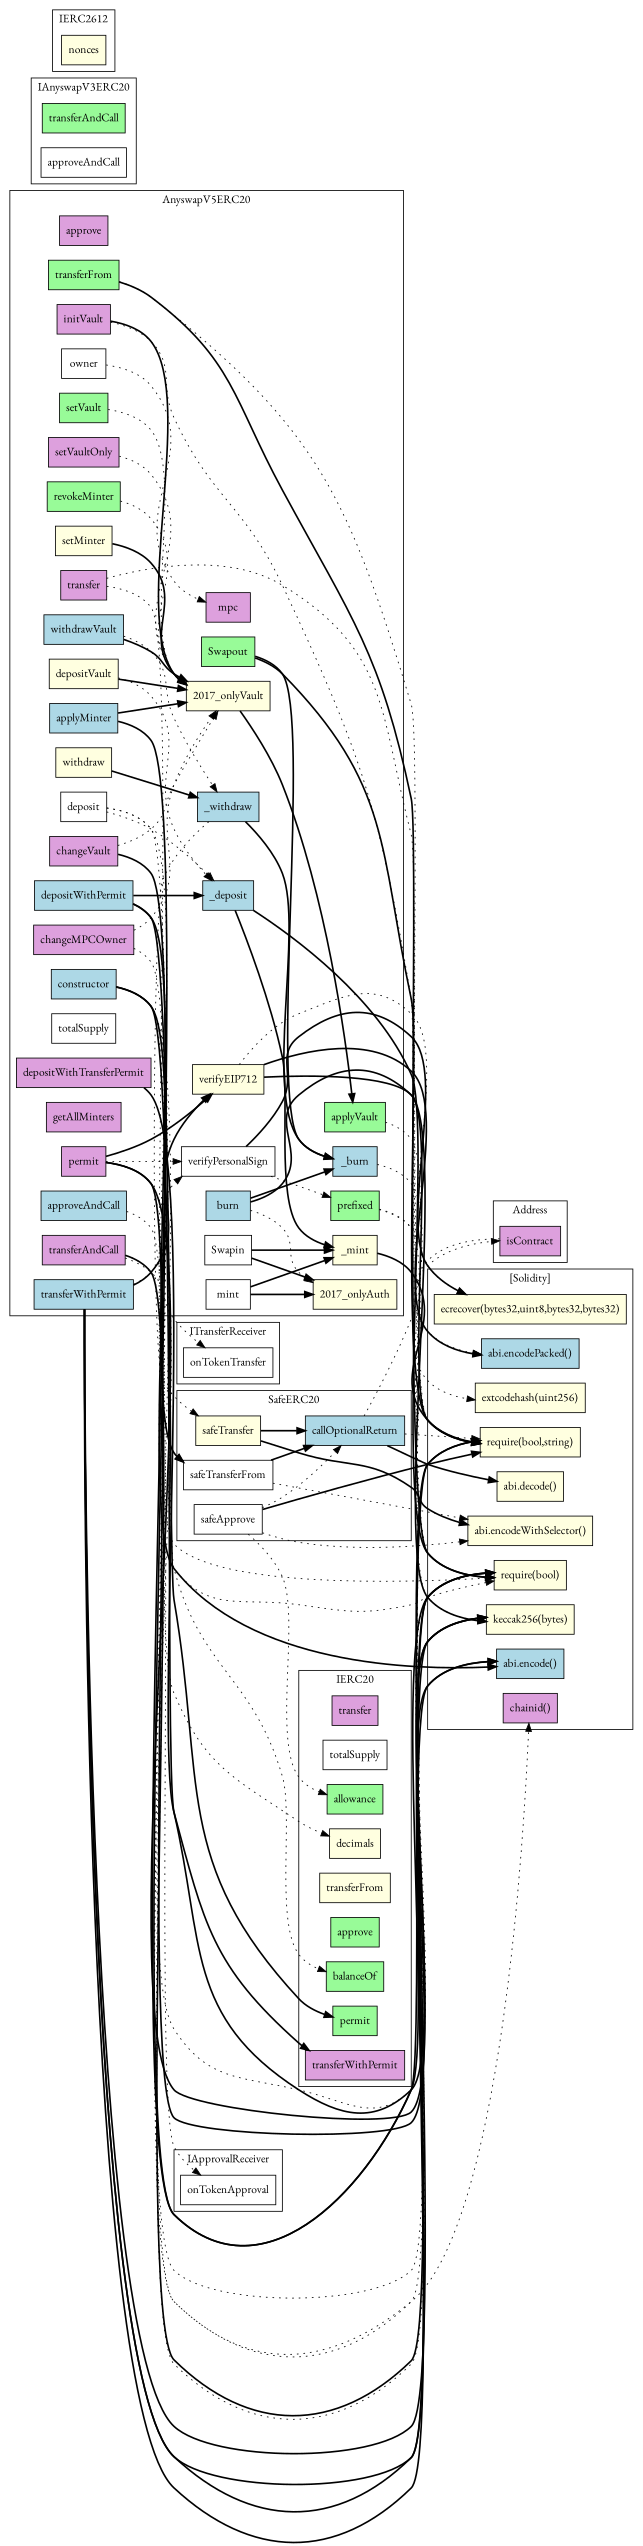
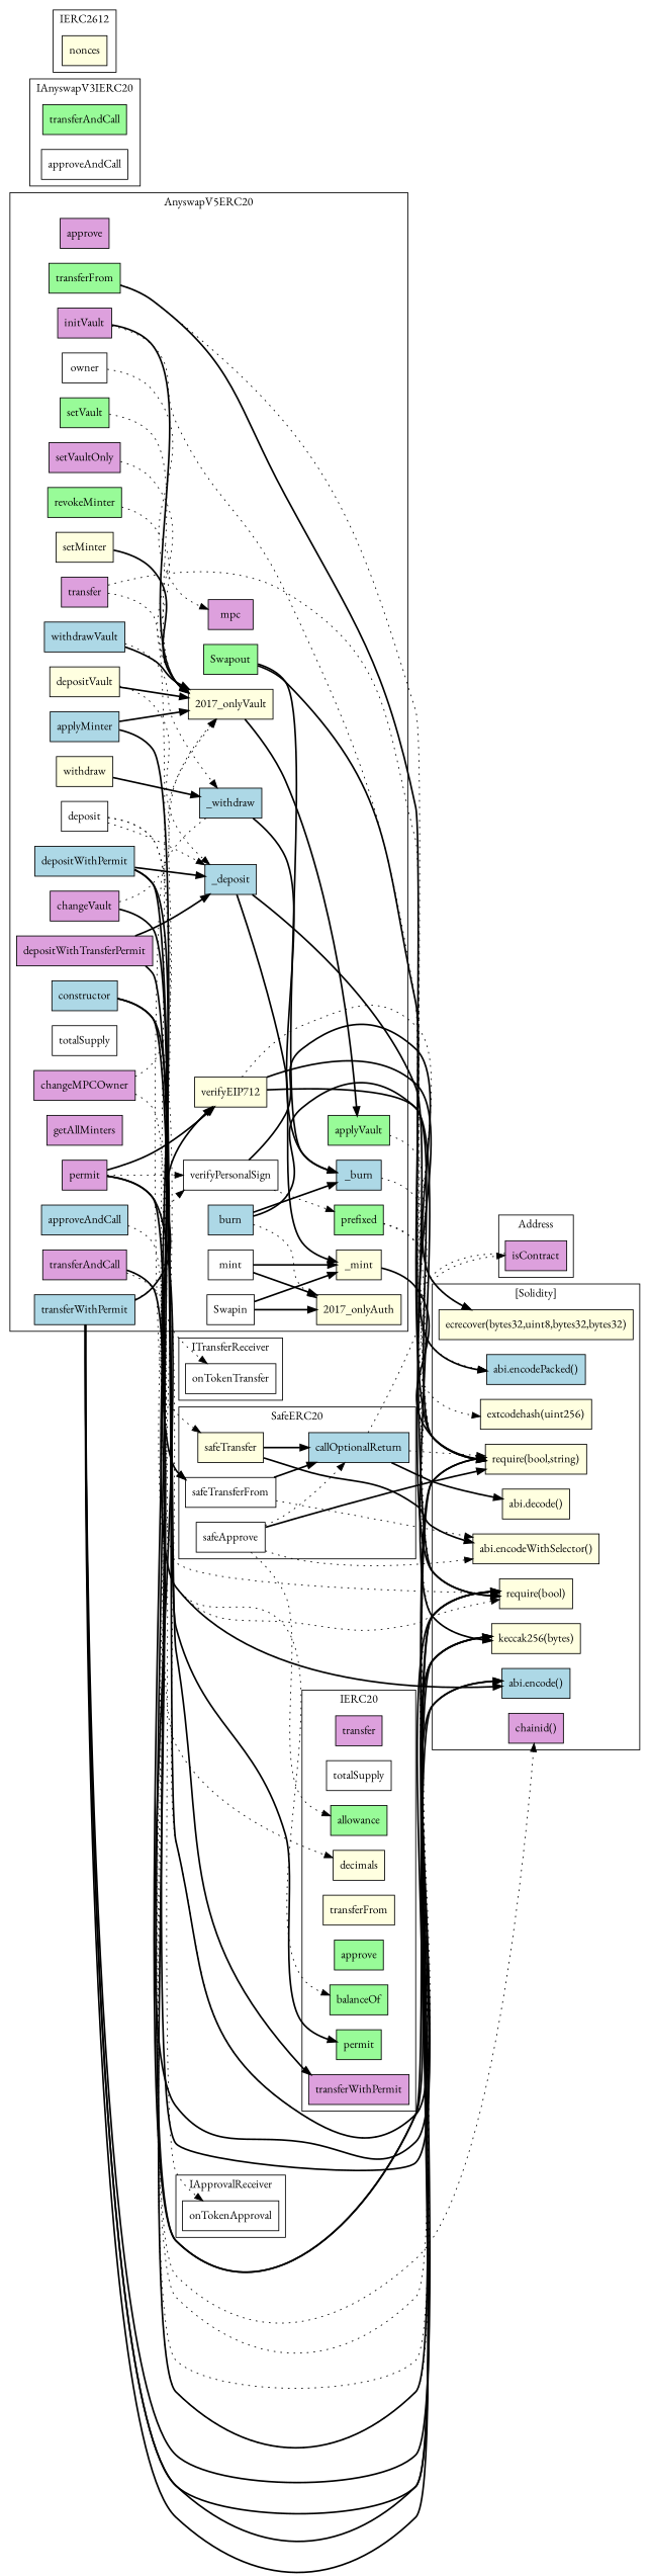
  strict digraph {
    fontname="EB Garamond"
    rankdir=LR
    node [fillcolor=lightyellow fontname="EB Garamond" shape=box style=filled]
    edge [fontname="EB Garamond" style=bold]
    n1 [fillcolor=plum label=approve]
    n2 [fillcolor=plum label=permit]
    n3 [fillcolor=white label=verifyPersonalSign]
    n4 [label=verifyEIP712]
    n5 [fillcolor=plum label=transferAndCall]
    n6 [fillcolor=palegreen label=applyVault]
    "2017_onlyVault"
    n8 [fillcolor=white label=deposit]
    n9 [fillcolor=lightblue label=_deposit]
    n10 [fillcolor=lightblue label=_burn]
    n11 [label=_mint]
    n12 [fillcolor=lightblue label=_withdraw]
    n13 [fillcolor=lightblue label=depositWithPermit]
    n14 [fillcolor=palegreen label=prefixed]
    n15 [fillcolor=lightblue label=applyMinter]
    n16 [fillcolor=palegreen label=Swapout]
    n17 [fillcolor=plum label=changeVault]
    n18 [fillcolor=plum label=changeMPCOwner]
    n19 [fillcolor=lightblue label=transferWithPermit]
    n20 [label=withdraw]
    n21 [label=setMinter]
    n22 [fillcolor=lightblue label=burn]
    "2017_onlyAuth"
    n24 [fillcolor=lightblue label=approveAndCall]
    n25 [fillcolor=palegreen label=setVault]
    n26 [fillcolor=plum label=setVaultOnly]
    n27 [fillcolor=plum label=depositWithTransferPermit]
    n28 [fillcolor=white label=mint]
    n29 [fillcolor=palegreen label=transferFrom]
    n30 [fillcolor=plum label=transfer]
    n31 [fillcolor=white label=Swapin]
    n32 [label=depositVault]
    n33 [fillcolor=white label=totalSupply]
    n34 [fillcolor=palegreen label=revokeMinter]
    n35 [fillcolor=plum label=getAllMinters]
    n36 [fillcolor=white label=owner]
    n37 [fillcolor=plum label=mpc]
    n38 [fillcolor=lightblue label=withdrawVault]
    n39 [fillcolor=plum label=initVault]
    n40 [fillcolor=lightblue label=constructor]
    n41 [fillcolor=white label=onTokenTransfer]
    n42 [fillcolor=plum label=isContract]
    n43 [fillcolor=plum label=transfer]
    n44 [fillcolor=white label=totalSupply]
    n45 [label=decimals]
    n46 [fillcolor=plum label=transferWithPermit]
    n47 [label=transferFrom]
    n48 [fillcolor=palegreen label=approve]
    n49 [fillcolor=palegreen label=permit]
    n50 [fillcolor=palegreen label=balanceOf]
    n51 [fillcolor=palegreen label=allowance]
    n52 [fillcolor=white label=onTokenApproval]
    n53 [fillcolor=palegreen label=transferAndCall]
    n54 [fillcolor=white label=approveAndCall]
    n55 [label=nonces]
    n56 [fillcolor=white label=safeTransferFrom]
    n57 [fillcolor=lightblue label=callOptionalReturn]
    n58 [label=safeTransfer]
    n59 [fillcolor=white label=safeApprove]
    "keccak256(bytes)"
    "abi.encode()" [fillcolor=lightblue]
    "require(bool)"
    "require(bool,string)"
    "abi.encodePacked()" [fillcolor=lightblue]
    "ecrecover(bytes32,uint8,bytes32,bytes32)"
    "chainid()" [fillcolor=plum]
    "extcodehash(uint256)"
    "abi.encodeWithSelector()"
    "abi.decode()"
    subgraph cluster_1 {
      label=AnyswapV5ERC20
      n1
      n2
      n3
      n4
      n5
      n6
      "2017_onlyVault"
      n8
      n9
      n10
      n11
      n12
      n13
      n14
      n15
      n16
      n17
      n18
      n19
      n20
      n21
      n22
      "2017_onlyAuth"
      n24
      n25
      n26
      n27
      n28
      n29
      n30
      n31
      n32
      n33
      n34
      n35
      n36
      n37
      n38
      n39
      n40
    }
    subgraph cluster_2 {
      label=ITransferReceiver
      n41
    }
    subgraph cluster_3 {
      label=Address
      n42
    }
    subgraph cluster_4 {
      label=IERC20
      n43
      n44
      n45
      n46
      n47
      n48
      n49
      n50
      n51
    }
    subgraph cluster_5 {
      label=IApprovalReceiver
      n52
    }
    subgraph cluster_6 {
-     label=IAnyswapV3ERC20
+     label=IAnyswapV3IERC20
      n53
      n54
    }
    subgraph cluster_7 {
      label=IERC2612
      n55
    }
    subgraph cluster_8 {
      label=SafeERC20
      n56
      n57
      n58
      n59
    }
    subgraph cluster_9 {
      label="[Solidity]"
      "keccak256(bytes)"
      "abi.encode()"
      "require(bool)"
      "require(bool,string)"
      "abi.encodePacked()"
      "ecrecover(bytes32,uint8,bytes32,bytes32)"
      "chainid()"
      "extcodehash(uint256)"
      "abi.encodeWithSelector()"
      "abi.decode()"
    }
    n2 -> n3 [style=dotted]
    n2 -> n4
    n2 -> "keccak256(bytes)"
    n2 -> "abi.encode()"
    n2 -> "require(bool)" [style=dotted]
    n2 -> "require(bool,string)" [style=dotted]
    n3 -> n14 [style=dotted]
    n3 -> "ecrecover(bytes32,uint8,bytes32,bytes32)"
    n4 -> "keccak256(bytes)"
    n4 -> "abi.encodePacked()"
    n4 -> "ecrecover(bytes32,uint8,bytes32,bytes32)" [style=dotted]
    n5 -> n41 [style=dotted]
    n5 -> "require(bool)"
    n5 -> "require(bool,string)" [style=dotted]
    n6 -> "require(bool)" [style=dotted]
    "2017_onlyVault" -> n6
    n8 -> n9 [style=dotted]
    n8 -> n50 [style=dotted]
    n8 -> n56 [style=dotted]
    n9 -> n11
    n9 -> "require(bool)"
    n10 -> "require(bool,string)" [style=dotted]
    n11 -> "require(bool,string)"
    n12 -> n10
    n12 -> n58 [style=dotted]
    n13 -> n9
    n13 -> n49
    n13 -> n56
    n14 -> "keccak256(bytes)" [style=dotted]
    n14 -> "abi.encodePacked()" [style=dotted]
    n15 -> "2017_onlyVault"
    n15 -> "require(bool)"
    n16 -> n10
    n16 -> "require(bool,string)"
    n17 -> "2017_onlyVault" [style=dotted]
    n17 -> "require(bool,string)"
    n18 -> "2017_onlyVault" [style=dotted]
    n18 -> "require(bool,string)" [style=dotted]
    n19 -> n3 [style=dotted]
    n19 -> n4
    n19 -> "keccak256(bytes)"
    n19 -> "abi.encode()"
    n19 -> "require(bool)"
    n19 -> "require(bool,string)"
    n20 -> n12
    n21 -> "2017_onlyVault"
    n22 -> n10
    n22 -> "2017_onlyAuth" [style=dotted]
    n22 -> "require(bool,string)"
    n24 -> n52 [style=dotted]
    n25 -> "2017_onlyVault" [style=dotted]
    n26 -> "2017_onlyVault" [style=dotted]
+   n27 -> n9
    n27 -> n46
    n28 -> n11
    n28 -> "2017_onlyAuth"
    n29 -> "require(bool)"
    n29 -> "require(bool,string)" [style=dotted]
    n30 -> "require(bool)" [style=dotted]
    n30 -> "require(bool,string)" [style=dotted]
    n31 -> n11
    n31 -> "2017_onlyAuth"
    n32 -> "2017_onlyVault"
    n32 -> n9 [style=dotted]
    n34 -> "2017_onlyVault" [style=dotted]
    n36 -> n37 [style=dotted]
    n38 -> "2017_onlyVault"
    n38 -> n12 [style=dotted]
    n39 -> "2017_onlyVault"
    n39 -> "require(bool)" [style=dotted]
    n40 -> n45 [style=dotted]
    n40 -> "keccak256(bytes)"
    n40 -> "abi.encode()"
    n40 -> "require(bool)" [style=dotted]
    n40 -> "chainid()" [style=dotted]
    n42 -> "extcodehash(uint256)" [style=dotted]
    n56 -> n57
    n56 -> "abi.encodeWithSelector()" [style=dotted]
    n57 -> n42 [style=dotted]
    n57 -> "require(bool,string)" [style=dotted]
    n57 -> "abi.decode()"
    n58 -> n57
    n58 -> "abi.encodeWithSelector()"
    n59 -> n51 [style=dotted]
    n59 -> n57 [style=dotted]
    n59 -> "require(bool,string)"
    n59 -> "abi.encodeWithSelector()" [style=dotted]
  }
